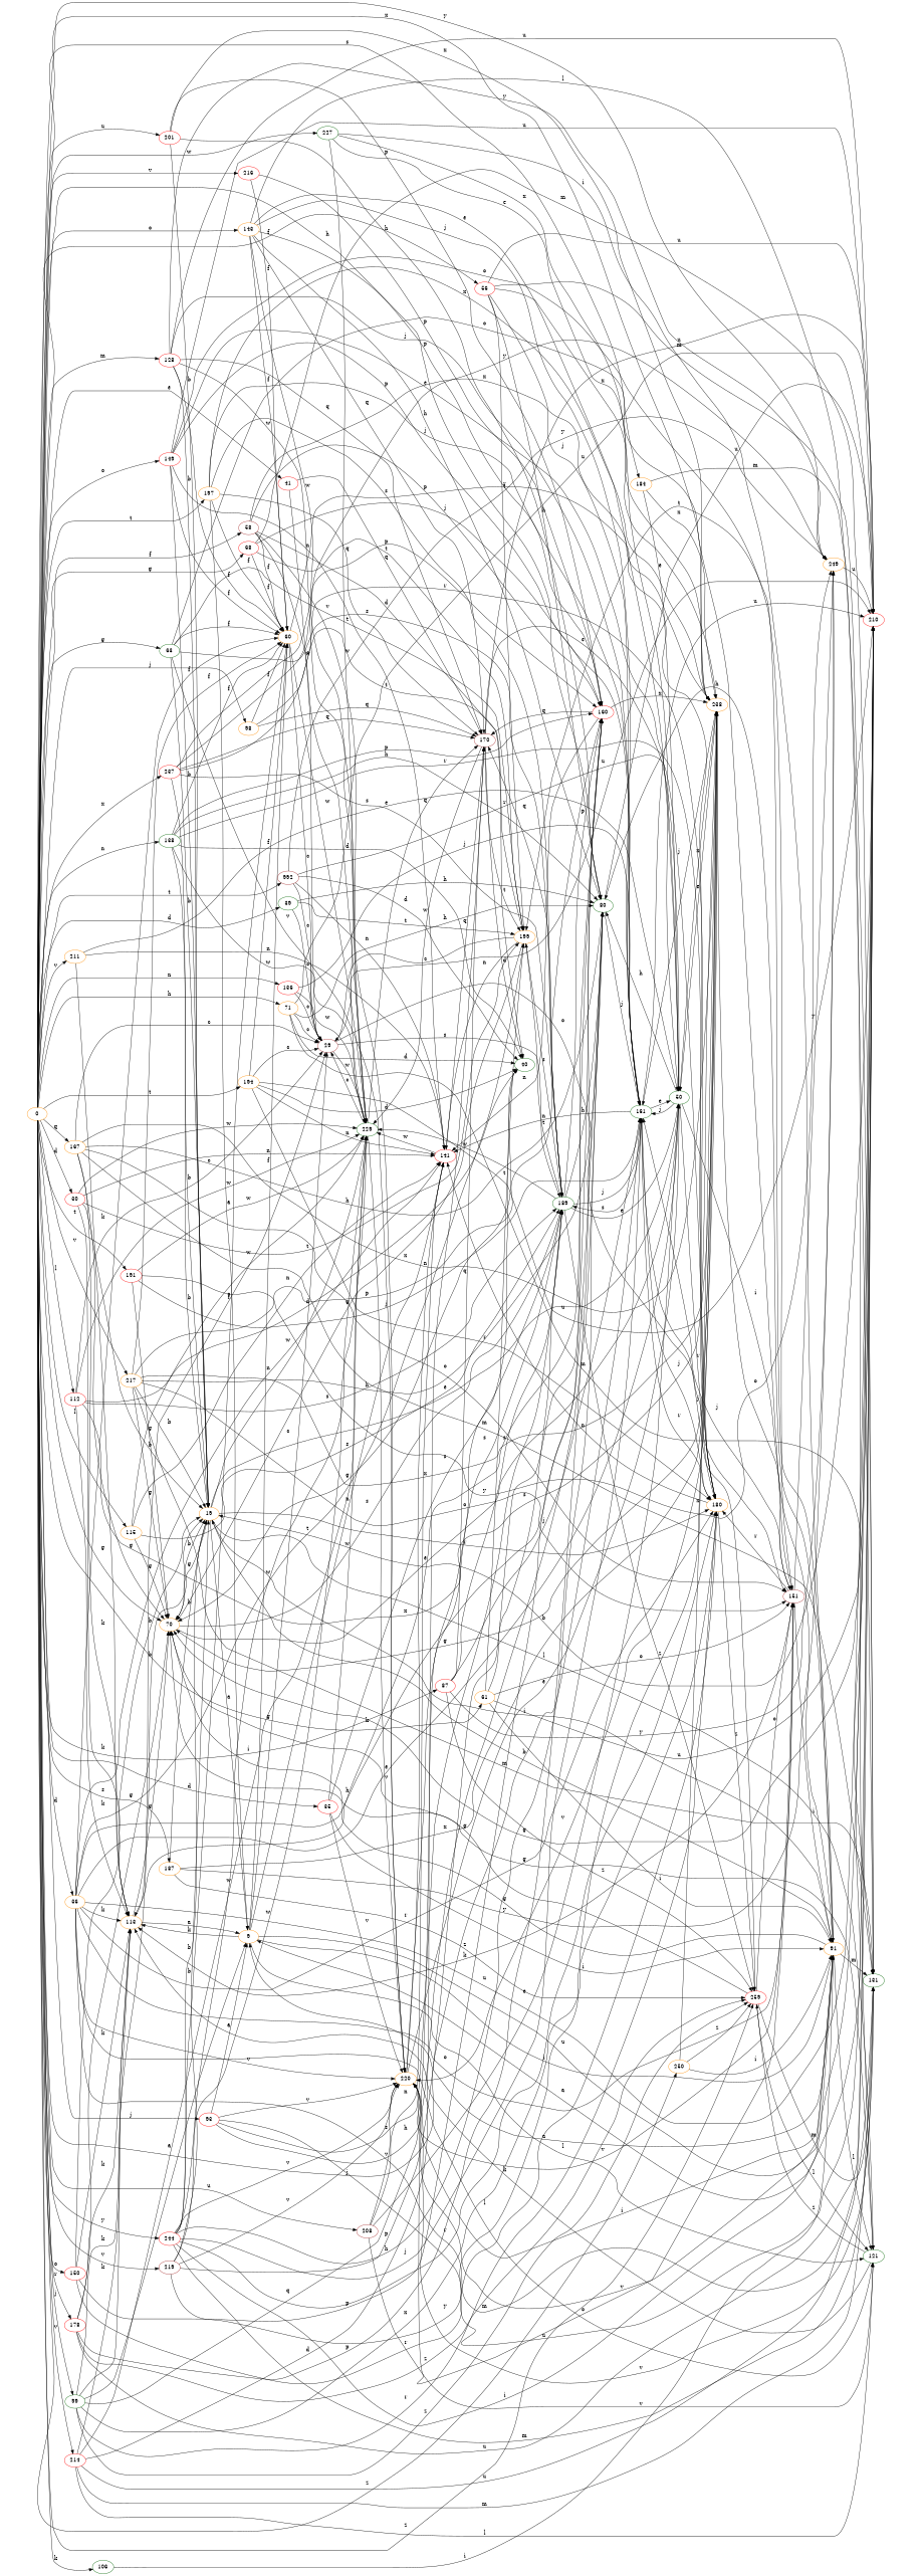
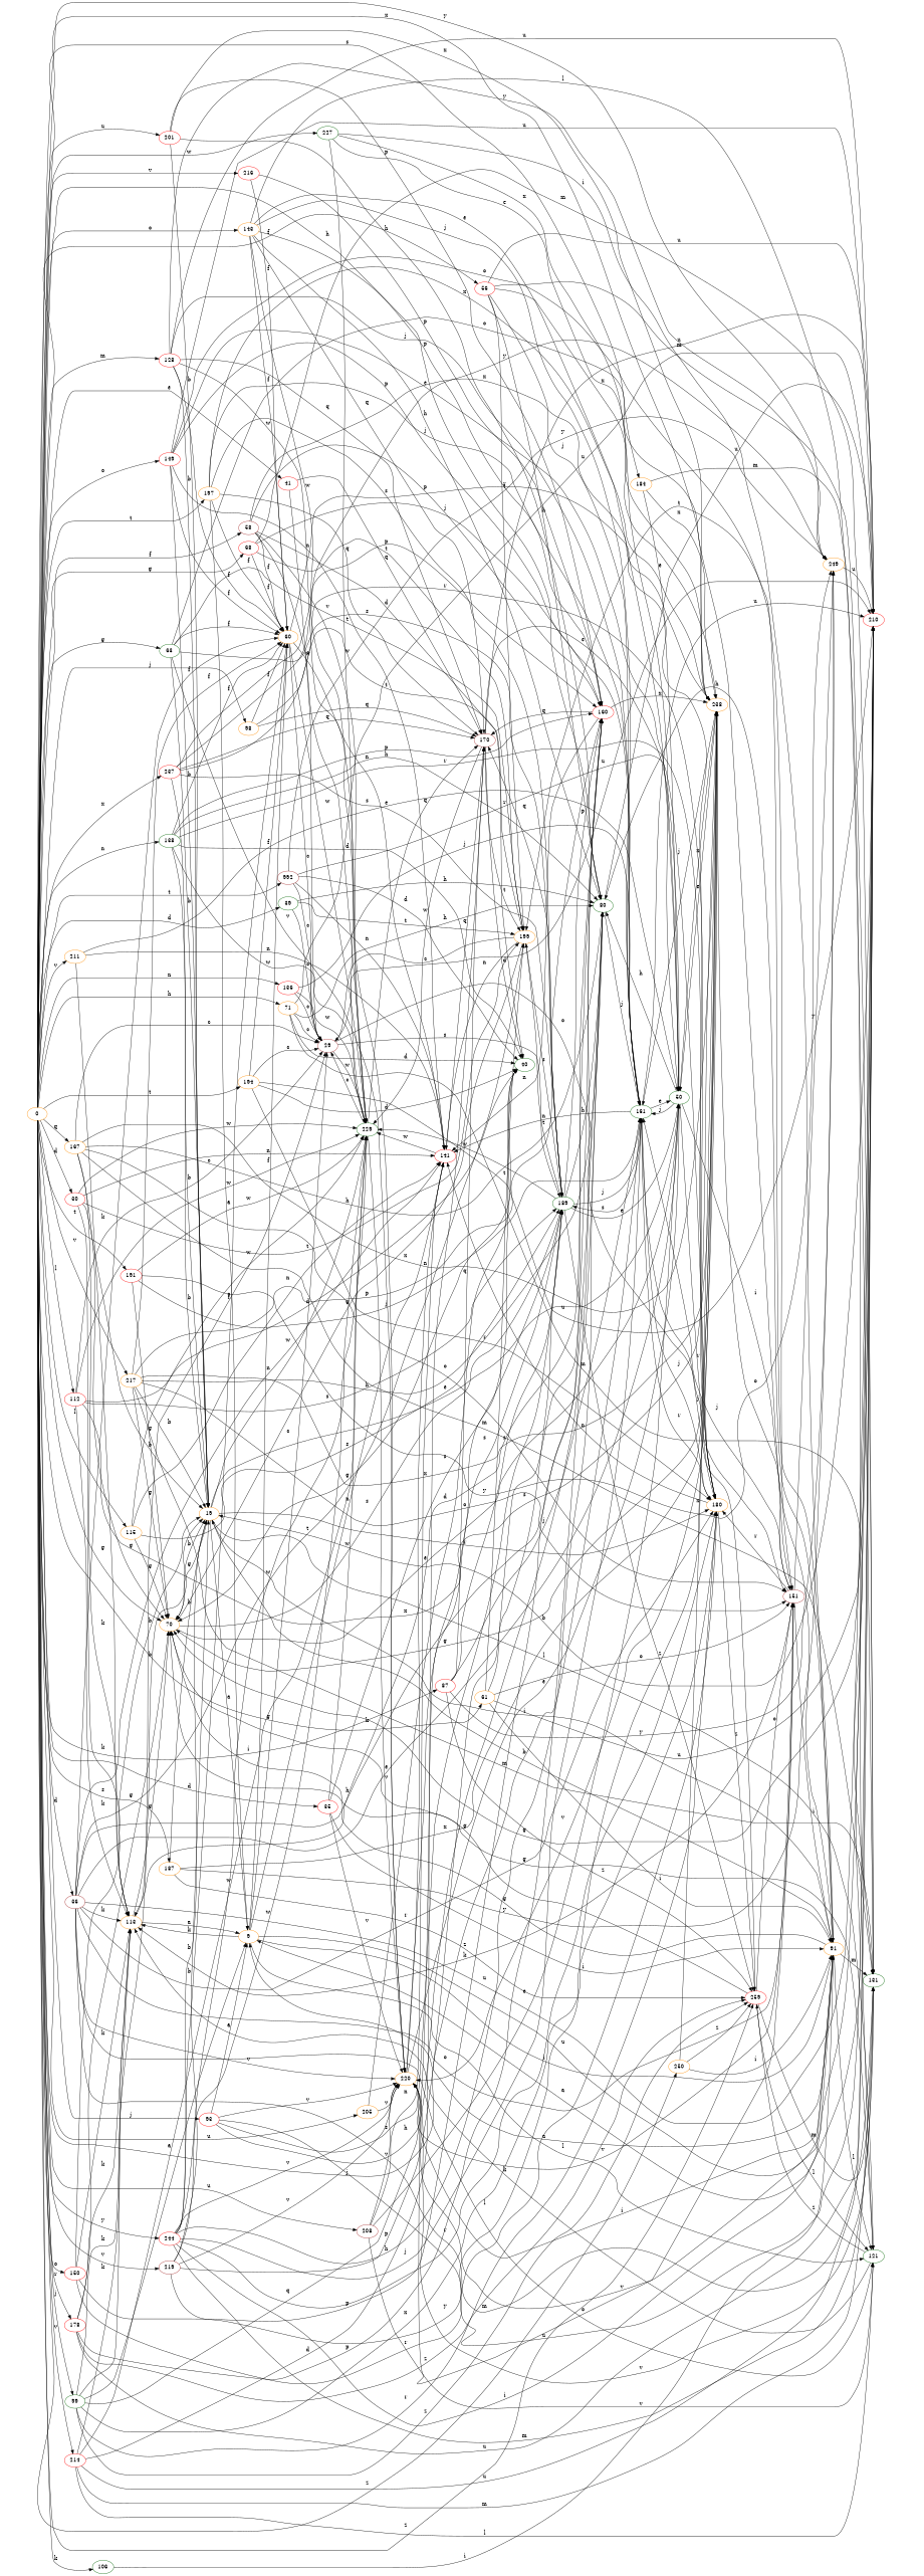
  strict digraph {
    rankdir=LR
    node [color=darkorange]
    30 [color=red]
    0
    35 [color=red]
-   36
+   36 [color=brown]
    39 [color=darkgreen]
    41 [color=red]
    56 [color=red]
    58 [color=brown]
    61
    63 [color=darkgreen]
    68 [color=red]
    70
    71
    80 [color=darkgreen]
    87 [color=red]
    93 [color=red]
    98
    99 [color=darkgreen]
    n19 [color=darkgreen label=161]
    106 [color=darkgreen]
    112 [color=red]
    115
    128 [color=red]
    136 [color=red]
    138 [color=darkgreen]
    143
    149 [color=red]
    150 [color=red]
    167
    178 [color=red]
    184
    187
    191 [color=red]
    n34 [color=brown label=992]
    194
    197
    201 [color=red]
+   205
    208 [color=brown]
    211
    214 [color=red]
    216 [color=red]
    217
    219 [color=brown]
    227 [color=darkgreen]
    237 [color=red]
    238
    244 [color=red]
    249
    250
    259 [color=red]
    n52 [label=113]
    141 [color=red]
    19
    229 [color=darkgreen]
    199
    91
    189 [color=darkgreen]
    220
    60
    121 [color=darkgreen]
    210 [color=red]
    50 [color=darkgreen]
    180
    151 [color=brown]
    131 [color=darkgreen]
    29 [color=brown]
    170 [color=brown]
    40 [color=darkgreen]
    160 [color=red]
    9
    30 -> n52 [label=k]
    30 -> 141 [label=n]
    30 -> 19 [label=b]
    30 -> 229 [label=w]
    30 -> 199 [label=t]
    0 -> 30 [label=d]
    0 -> 35 [label=d]
    0 -> 36 [label=d]
    0 -> 39 [label=d]
    0 -> 41 [label=e]
    0 -> 56 [label=f]
    0 -> 58 [label=f]
    0 -> 61 [label=g]
    0 -> 63 [label=g]
    0 -> 68 [label=g]
    0 -> 70 [label=g]
    0 -> 71 [label=h]
    0 -> 80 [label=h]
    0 -> 87 [label=i]
    0 -> 93 [label=j]
    0 -> 98 [label=j]
    0 -> 99 [label=j]
    0 -> n19 [label=j]
    0 -> 106 [label=k]
    0 -> 112 [label=l]
    0 -> 115 [label=l]
    0 -> 128 [label=m]
    0 -> 136 [label=n]
    0 -> 138 [label=n]
    0 -> 143 [label=o]
    0 -> 149 [label=o]
    0 -> 150 [label=o]
    0 -> 167 [label=q]
    0 -> 178 [label=r]
    0 -> 184 [label=s]
    0 -> 187 [label=s]
    0 -> 191 [label=t]
    0 -> n34 [label=t]
    0 -> 194 [label=t]
    0 -> 197 [label=t]
    0 -> 201 [label=u]
+   0 -> 205 [label=u]
    0 -> 208 [label=u]
    0 -> 211 [label=v]
    0 -> 214 [label=v]
    0 -> 216 [label=v]
    0 -> 217 [label=v]
    0 -> 219 [label=v]
    0 -> 227 [label=w]
    0 -> 237 [label=x]
    0 -> 238 [label=x]
    0 -> 244 [label=y]
    0 -> 249 [label=y]
    0 -> 250 [label=z]
    0 -> 259 [label=z]
    35 -> 229 [label=w]
    35 -> 91 [label=i]
    35 -> 189 [label=s]
    35 -> 220 [label=v]
    36 -> 80 [label=h]
    36 -> n52 [label=k]
    36 -> 141 [label=n]
    36 -> 199 [label=t]
    36 -> 220 [label=v]
    36 -> 60 [label=f]
    36 -> 121 [label=l]
    36 -> 210 [label=u]
    36 -> 50 [label=e]
    36 -> 180 [label=r]
    36 -> 151 [label=o]
    36 -> 131 [label=m]
    39 -> 80 [label=h]
    39 -> 199 [label=t]
    39 -> 29 [label=c]
    41 -> 29 [label=c]
    41 -> 170 [label=q]
    56 -> 80 [label=h]
    56 -> n19 [label=j]
    56 -> 238 [label=x]
    56 -> 199 [label=t]
    56 -> 210 [label=u]
    56 -> 131 [label=m]
    58 -> 238 [label=x]
    58 -> 229 [label=w]
    58 -> 220 [label=v]
    58 -> 60 [label=f]
    58 -> 40 [label=d]
    58 -> 160 [label=p]
    61 -> 199 [label=t]
    61 -> 91 [label=i]
    61 -> 189 [label=s]
    61 -> 210 [label=u]
    61 -> 151 [label=o]
    63 -> 19 [label=b]
    63 -> 199 [label=t]
    63 -> 189 [label=s]
    63 -> 220 [label=v]
    63 -> 60 [label=f]
    63 -> 151 [label=o]
    68 -> n19 [label=j]
    68 -> 199 [label=t]
    68 -> 60 [label=f]
    68 -> 131 [label=m]
    70 -> 19 [label=b]
    70 -> 189 [label=s]
    70 -> 50 [label=e]
    71 -> 80 [label=h]
    71 -> 210 [label=u]
    71 -> 131 [label=m]
    71 -> 29 [label=c]
    71 -> 40 [label=d]
    80 -> n19 [label=j]
    80 -> 210 [label=u]
    87 -> n19 [label=j]
    87 -> 249 [label=y]
    87 -> 259 [label=z]
    87 -> 189 [label=s]
    87 -> 170 [label=q]
    93 -> 80 [label=h]
    93 -> 189 [label=s]
    93 -> 220 [label=v]
    93 -> 210 [label=u]
    93 -> 9 [label=a]
    98 -> 199 [label=t]
    98 -> 60 [label=f]
    98 -> 170 [label=q]
    99 -> 238 [label=x]
    99 -> 259 [label=z]
    99 -> n52 [label=k]
    99 -> 19 [label=b]
    99 -> 180 [label=r]
    99 -> 170 [label=q]
    99 -> 9 [label=a]
    n19 -> 141 [label=n]
    n19 -> 189 [label=s]
    n19 -> 210 [label=u]
    n19 -> 50 [label=e]
    n19 -> 180 [label=r]
    106 -> 91 [label=i]
    112 -> 238 [label=x]
    112 -> n52 [label=k]
    112 -> 229 [label=w]
    112 -> 189 [label=s]
    112 -> 29 [label=c]
    112 -> 40 [label=d]
    115 -> 70 [label=g]
    115 -> 141 [label=n]
    115 -> 229 [label=w]
    115 -> 189 [label=s]
    128 -> n19 [label=j]
    128 -> 249 [label=y]
    128 -> 19 [label=b]
    128 -> 229 [label=w]
    128 -> 60 [label=f]
    128 -> 210 [label=u]
    128 -> 170 [label=q]
    136 -> n19 [label=j]
    136 -> 229 [label=w]
    136 -> 29 [label=c]
    138 -> 80 [label=h]
    138 -> 19 [label=b]
    138 -> 229 [label=w]
    138 -> 60 [label=f]
    138 -> 180 [label=r]
    138 -> 40 [label=d]
    138 -> 160 [label=p]
    143 -> 80 [label=h]
    143 -> n19 [label=j]
    143 -> 229 [label=w]
    143 -> 60 [label=f]
    143 -> 121 [label=l]
    143 -> 50 [label=e]
    143 -> 170 [label=q]
    143 -> 160 [label=p]
    149 -> 141 [label=n]
    149 -> 19 [label=b]
    149 -> 60 [label=f]
    149 -> 210 [label=u]
    149 -> 50 [label=e]
    149 -> 151 [label=o]
    149 -> 160 [label=p]
    150 -> n52 [label=k]
    150 -> 19 [label=b]
    150 -> 180 [label=r]
    150 -> 160 [label=p]
    167 -> 70 [label=g]
    167 -> 80 [label=h]
    167 -> 238 [label=x]
    167 -> n52 [label=k]
    167 -> 151 [label=o]
    167 -> 131 [label=m]
    167 -> 29 [label=c]
    178 -> 70 [label=g]
    178 -> 259 [label=z]
    178 -> n52 [label=k]
    178 -> 210 [label=u]
    178 -> 160 [label=p]
    184 -> 238 [label=x]
    184 -> 50 [label=e]
    184 -> 131 [label=m]
    187 -> 238 [label=x]
    187 -> 249 [label=y]
    187 -> 259 [label=z]
    187 -> 19 [label=b]
    191 -> 70 [label=g]
    191 -> n19 [label=j]
    191 -> 249 [label=y]
    191 -> 229 [label=w]
    n34 -> 249 [label=y]
    n34 -> 141 [label=n]
    n34 -> 180 [label=r]
    n34 -> 29 [label=c]
    n34 -> 40 [label=d]
-   194 -> 141 [label=n]
+   60 -> 141 [label=n]
    194 -> 60 [label=f]
    194 -> 210 [label=u]
    194 -> 180 [label=r]
    194 -> 29 [label=c]
    194 -> 40 [label=d]
    197 -> n19 [label=j]
    197 -> 238 [label=x]
    197 -> 189 [label=s]
    197 -> 60 [label=f]
    197 -> 170 [label=q]
    197 -> 9 [label=a]
    201 -> 80 [label=h]
    201 -> 238 [label=x]
    201 -> 19 [label=b]
    201 -> 160 [label=p]
+   205 -> 220 [label=v]
+   205 -> 40 [label=d]
    208 -> 141 [label=n]
    208 -> 220 [label=v]
    208 -> 50 [label=e]
    208 -> 151 [label=o]
    211 -> n52 [label=k]
    211 -> 141 [label=n]
    211 -> 50 [label=e]
    214 -> n52 [label=k]
    214 -> 229 [label=w]
    214 -> 121 [label=l]
    214 -> 210 [label=u]
    214 -> 131 [label=m]
    214 -> 40 [label=d]
    216 -> 60 [label=f]
    216 -> 160 [label=p]
    217 -> 70 [label=g]
    217 -> 80 [label=h]
    217 -> 238 [label=x]
    217 -> 19 [label=b]
    217 -> 60 [label=f]
    217 -> 151 [label=o]
    217 -> 131 [label=m]
    217 -> 160 [label=p]
    219 -> 19 [label=b]
    219 -> 229 [label=w]
    219 -> 220 [label=v]
    219 -> 180 [label=y]
    219 -> 160 [label=p]
    227 -> 238 [label=x]
    227 -> 229 [label=w]
    227 -> 91 [label=i]
    227 -> 50 [label=e]
    237 -> 249 [label=y]
    237 -> 19 [label=b]
    237 -> 189 [label=s]
    237 -> 180 [label=r]
    237 -> 170 [label=q]
    237 -> 160 [label=p]
    238 -> 70 [label=g]
    238 -> n19 [label=j]
    238 -> 220 [label=v]
    238 -> 50 [label=e]
    238 -> 151 [label=o]
    244 -> 80 [label=h]
    244 -> n19 [label=j]
    244 -> 19 [label=b]
    244 -> 229 [label=w]
    244 -> 91 [label=i]
    244 -> 220 [label=v]
    244 -> 60 [label=f]
    244 -> 180 [label=r]
    244 -> 131 [label=m]
    249 -> 210 [label=u]
    250 -> 238 [label=x]
    250 -> 259 [label=z]
    250 -> 91 [label=i]
    259 -> 70 [label=g]
    259 -> n19 [label=j]
    259 -> 121 [label=l]
    259 -> 151 [label=o]
    259 -> 131 [label=m]
    n52 -> 70 [label=g]
    n52 -> 29 [label=c]
    n52 -> 9 [label=a]
    141 -> 229 [label=w]
    141 -> 170 [label=q]
    19 -> 70 [label=g]
    19 -> 229 [label=w]
    19 -> 91 [label=i]
    19 -> 121 [label=l]
    19 -> 50 [label=e]
    19 -> 180 [label=r]
    19 -> 9 [label=a]
    229 -> 220 [label=v]
    229 -> 29 [label=c]
    229 -> 170 [label=q]
    199 -> 70 [label=g]
    199 -> 141 [label=n]
    199 -> 189 [label=s]
    199 -> 29 [label=c]
    91 -> 70 [label=g]
    91 -> 80 [label=h]
    91 -> 19 [label=b]
    91 -> 199 [label=t]
    91 -> 220 [label=v]
    91 -> 121 [label=l]
    91 -> 131 [label=m]
    91 -> 9 [label=a]
    189 -> 80 [label=h]
    189 -> n19 [label=j]
    189 -> 259 [label=z]
    189 -> 229 [label=w]
    189 -> 199 [label=t]
    189 -> 50 [label=e]
    189 -> 170 [label=q]
    189 -> 160 [label=p]
    220 -> 141 [label=n]
    220 -> 91 [label=i]
    220 -> 189 [label=s]
    220 -> 50 [label=e]
    60 -> 229 [label=w]
    60 -> 180 [label=r]
    60 -> 29 [label=c]
    121 -> 70 [label=g]
    121 -> 259 [label=z]
    121 -> n52 [label=k]
    121 -> 220 [label=v]
    210 -> 70 [label=g]
    210 -> 19 [label=b]
    210 -> 9 [label=a]
    50 -> 80 [label=h]
    50 -> n19 [label=j]
    50 -> 238 [label=x]
    50 -> 91 [label=i]
    50 -> 180 [label=r]
    180 -> n19 [label=j]
    180 -> 259 [label=z]
    180 -> 141 [label=n]
    151 -> n19 [label=j]
    151 -> 249 [label=y]
    151 -> n52 [label=k]
    151 -> 91 [label=i]
    151 -> 220 [label=v]
    151 -> 180 [label=r]
    131 -> 220 [label=v]
    29 -> 229 [label=w]
    29 -> 189 [label=s]
    29 -> 210 [label=u]
    29 -> 151 [label=o]
    170 -> 229 [label=w]
    170 -> 199 [label=t]
    170 -> 210 [label=u]
    170 -> 50 [label=e]
    170 -> 40 [label=d]
    40 -> 70 [label=g]
    160 -> 238 [label=x]
    160 -> n52 [label=k]
    160 -> 141 [label=n]
    160 -> 170 [label=q]
    9 -> n52 [label=k]
    9 -> 141 [label=n]
    9 -> 91 [label=i]
    9 -> 60 [label=f]
    9 -> 121 [label=l]
    9 -> 210 [label=u]
    9 -> 29 [label=c]
  }
